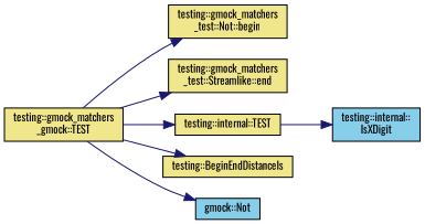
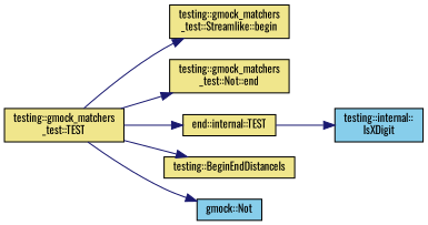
  digraph {
    fontname=Oswald
    rankdir=LR
    node [color=black fillcolor=khaki fontname=Oswald fontsize=10 shape=record style=filled]
    edge [color=midnightblue fontname=Oswald fontsize=10 labelfontname=Helvetica labelfontsize=10 style=solid]
-   n1 [fontcolor=black height=0.2 label="testing::gmock_matchers\l_gmock::TEST" width=0.4]
-   n2 [height=0.2 label="testing::gmock_matchers\l_test::Not::begin" width=0.4]
-   n3 [height=0.2 label="testing::gmock_matchers\l_test::Streamlike::end" width=0.4]
-   n4 [height=0.2 label="testing::internal::TEST" width=0.4]
+   n1 [fontcolor=black height=0.2 label="testing::gmock_matchers\l_test::TEST" width=0.4]
+   n2 [height=0.2 label="testing::gmock_matchers\l_test::Streamlike::begin" width=0.4]
+   n3 [height=0.2 label="testing::gmock_matchers\l_test::Not::end" width=0.4]
+   n4 [height=0.2 label="end::internal::TEST" width=0.4]
    n5 [height=0.2 label="testing::BeginEndDistanceIs" width=0.4]
    n6 [fillcolor=skyblue height=0.2 label="gmock::Not" width=0.4]
    n7 [fillcolor=skyblue height=0.2 label="testing::internal::\lIsXDigit" width=0.4]
    n1 -> n2
    n1 -> n3
    n1 -> n4
    n1 -> n5
    n1 -> n6
    n4 -> n7
  }
